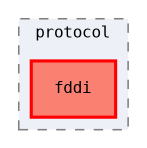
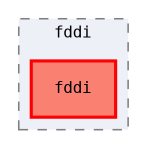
  digraph {
    compound=true
    fontname="DejaVu Sans Mono"
    n1 [color=red fillcolor=salmon fontname="DejaVu Sans Mono" fontsize=10 label=fddi shape=box style="filled,bold,"]
    subgraph cluster_1 {
      bgcolor="#edf0f7"
      fontsize=10
-     label=protocol
+     label=fddi
      pencolor=grey50
      style="filled,dashed,"
      n1
    }
  }
